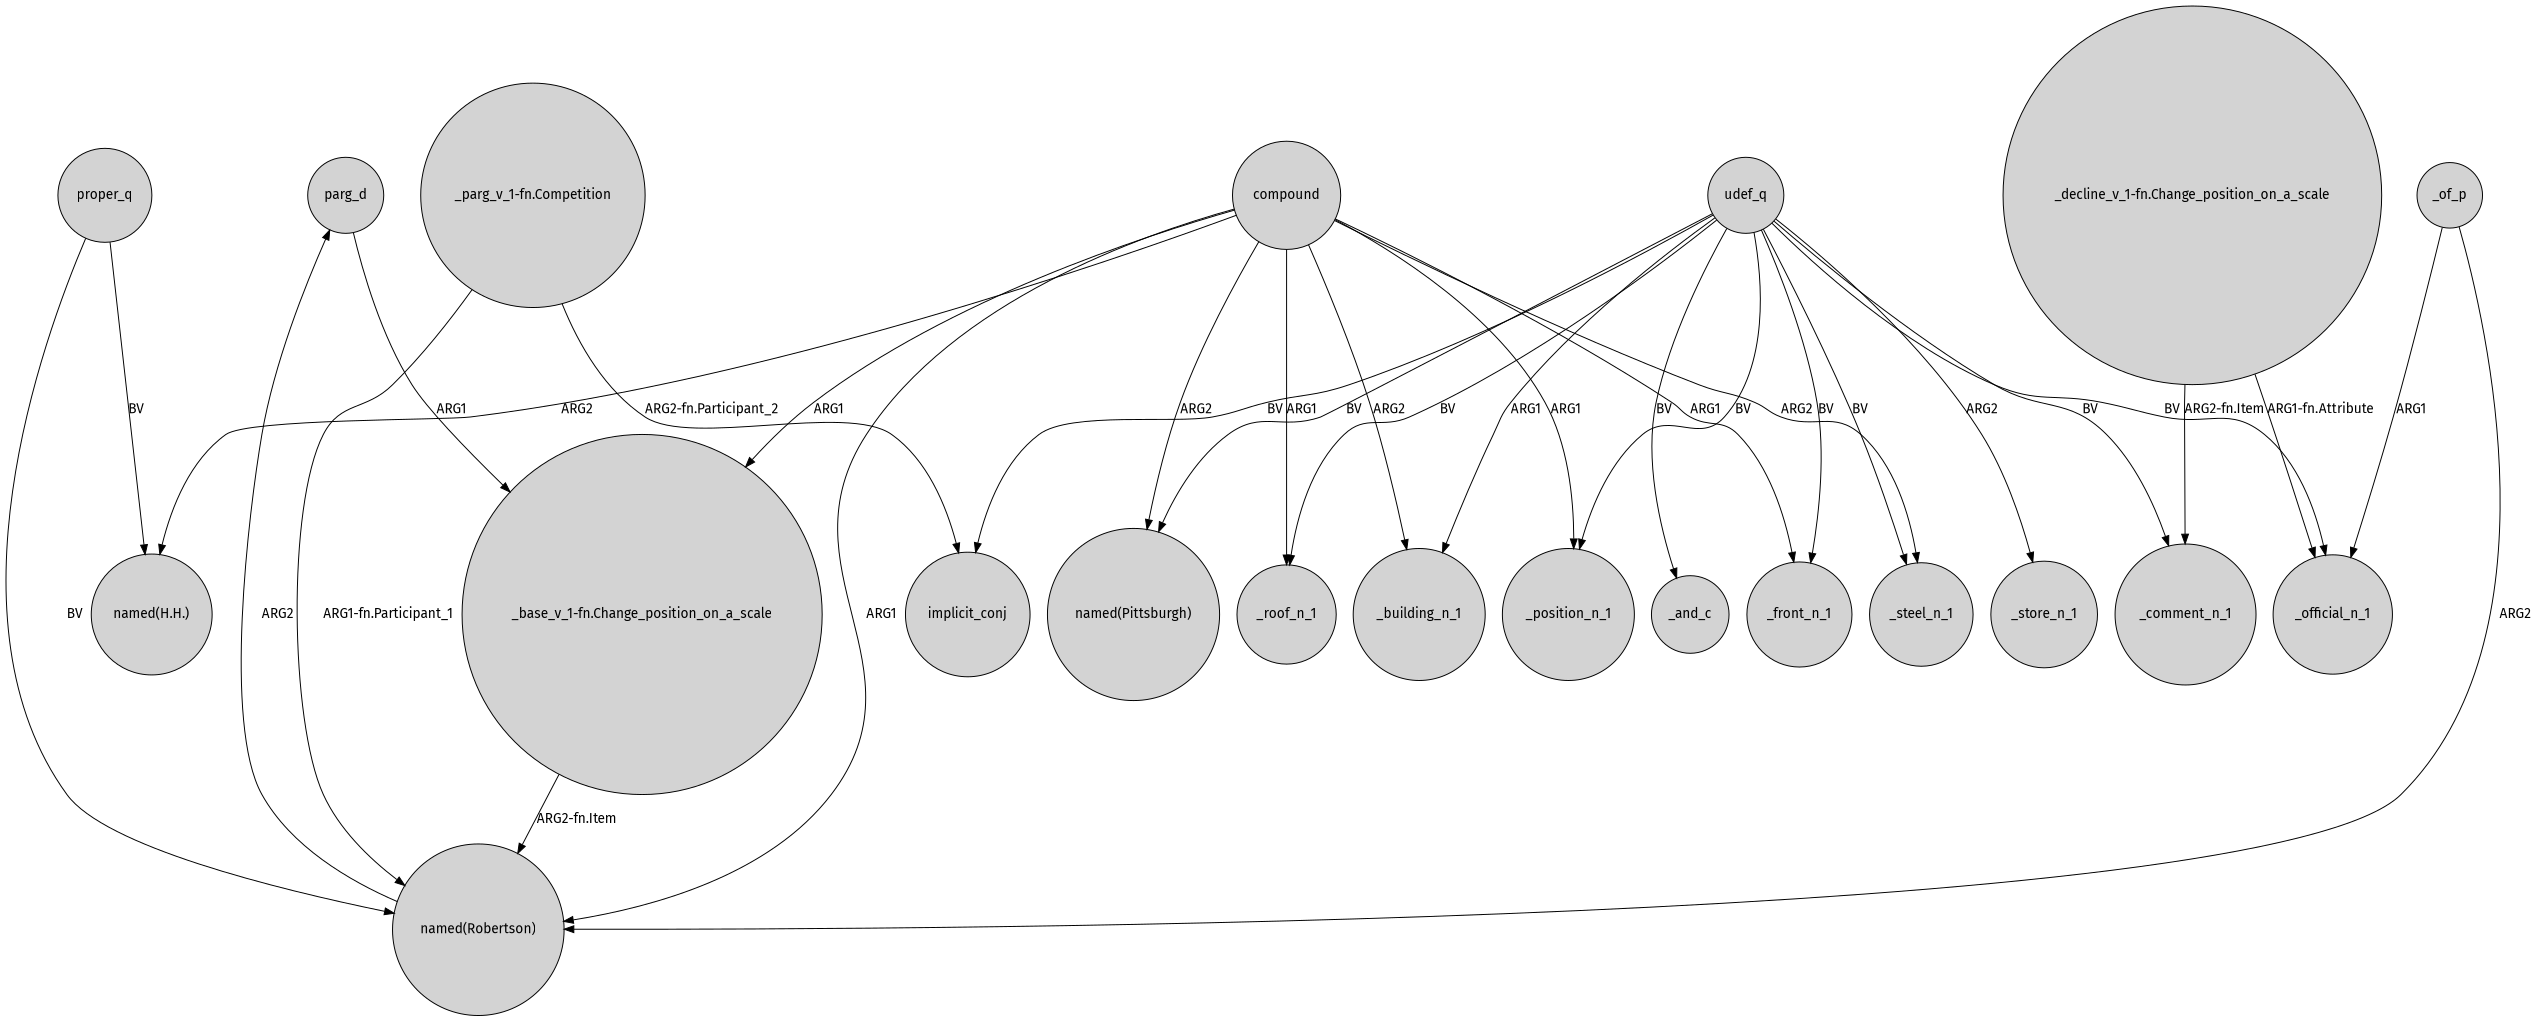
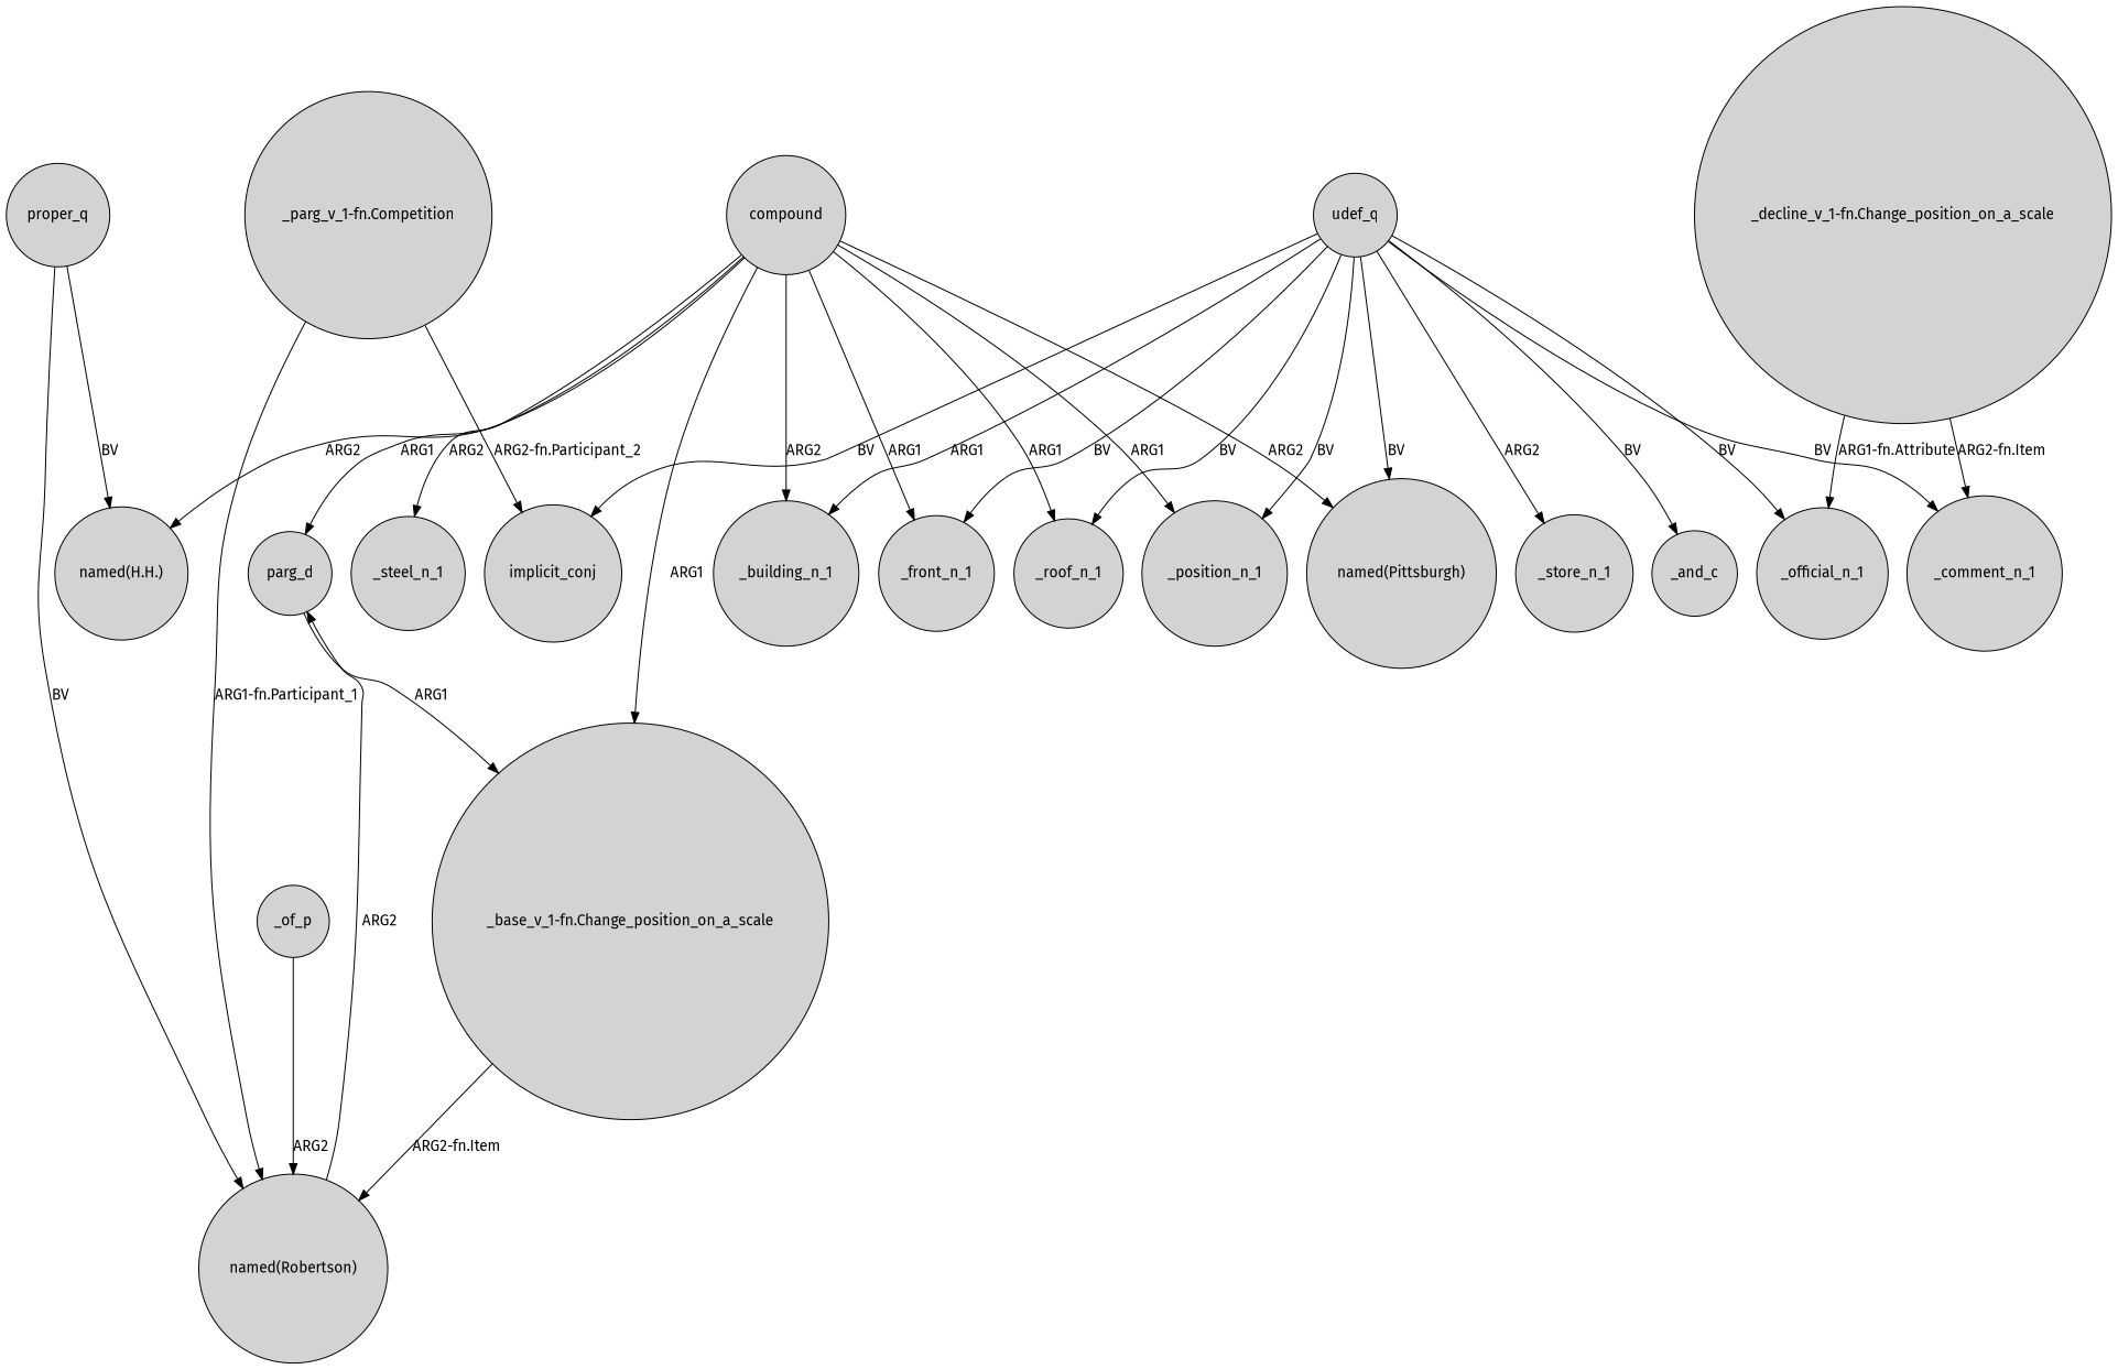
  digraph {
    fontname="Fira Sans"
    node [fontname="Fira Sans" shape=circle style=filled]
    edge [fontname="Fira Sans"]
    parg_d
    "_base_v_1-fn.Change_position_on_a_scale"
    "named(Robertson)"
    udef_q
    _front_n_1
    _official_n_1
    implicit_conj
    _roof_n_1
    n9 [label=_position_n_1]
    "named(Pittsburgh)"
    _building_n_1
    _store_n_1
    _and_c
    _steel_n_1
    _comment_n_1
    _of_p
    "_decline_v_1-fn.Change_position_on_a_scale"
    n18 [label="_parg_v_1-fn.Competition"]
    compound
    "named(H.H.)"
    proper_q
    parg_d -> "_base_v_1-fn.Change_position_on_a_scale" [label=ARG1]
    "_base_v_1-fn.Change_position_on_a_scale" -> "named(Robertson)" [label="ARG2-fn.Item"]
    "named(Robertson)" -> parg_d [label=ARG2]
    udef_q -> _front_n_1 [label=BV]
    udef_q -> _official_n_1 [label=BV]
    udef_q -> implicit_conj [label=BV]
    udef_q -> _roof_n_1 [label=BV]
    udef_q -> n9 [label=BV]
    udef_q -> "named(Pittsburgh)" [label=BV]
    udef_q -> _building_n_1 [label=ARG1]
    udef_q -> _store_n_1 [label=ARG2]
    udef_q -> _and_c [label=BV]
-   udef_q -> _steel_n_1 [label=BV]
    udef_q -> _comment_n_1 [label=BV]
    _of_p -> "named(Robertson)" [label=ARG2]
-   _of_p -> _official_n_1 [label=ARG1]
    "_decline_v_1-fn.Change_position_on_a_scale" -> _official_n_1 [label="ARG1-fn.Attribute"]
    "_decline_v_1-fn.Change_position_on_a_scale" -> _comment_n_1 [label="ARG2-fn.Item"]
    n18 -> "named(Robertson)" [label="ARG1-fn.Participant_1"]
    n18 -> implicit_conj [label="ARG2-fn.Participant_2"]
    compound -> "_base_v_1-fn.Change_position_on_a_scale" [label=ARG1]
-   compound -> "named(Robertson)" [label=ARG1]
+   compound -> parg_d [label=ARG1]
    compound -> _front_n_1 [label=ARG1]
    compound -> _roof_n_1 [label=ARG1]
    compound -> n9 [label=ARG1]
    compound -> "named(Pittsburgh)" [label=ARG2]
    compound -> _building_n_1 [label=ARG2]
    compound -> _steel_n_1 [label=ARG2]
    compound -> "named(H.H.)" [label=ARG2]
    proper_q -> "named(Robertson)" [label=BV]
    proper_q -> "named(H.H.)" [label=BV]
  }
